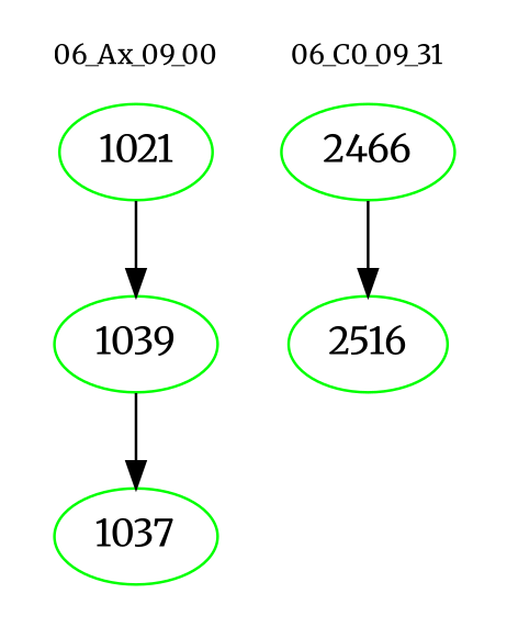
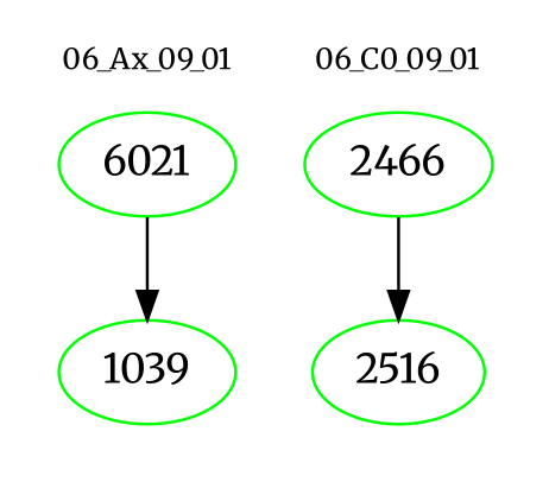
  digraph {
    fontname=Merriweather
    node [color=green fontname=Merriweather]
    edge [color=black fontname=Merriweather]
    n1 [label=1039]
-   n2 [label=1021]
-   n3 [label=1037]
+   n2 [label=6021]
    n4 [label=2466]
    n5 [label=2516]
    subgraph cluster_1 {
      color=white
      fontsize=10
-     label="06_Ax_09_00"
+     label="06_Ax_09_01"
      n1
      n2
-     n3
    }
    subgraph cluster_2 {
      color=white
      fontsize=10
-     label="06_C0_09_31"
+     label="06_C0_09_01"
      n4
      n5
    }
-   n1 -> n3
    n2 -> n1
    n4 -> n5
  }
